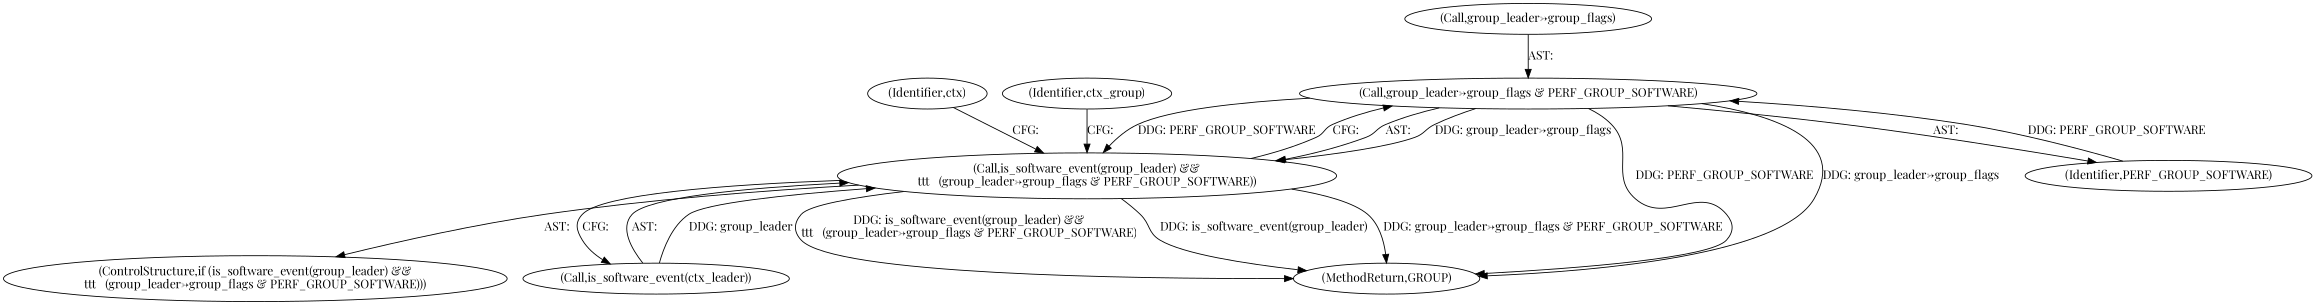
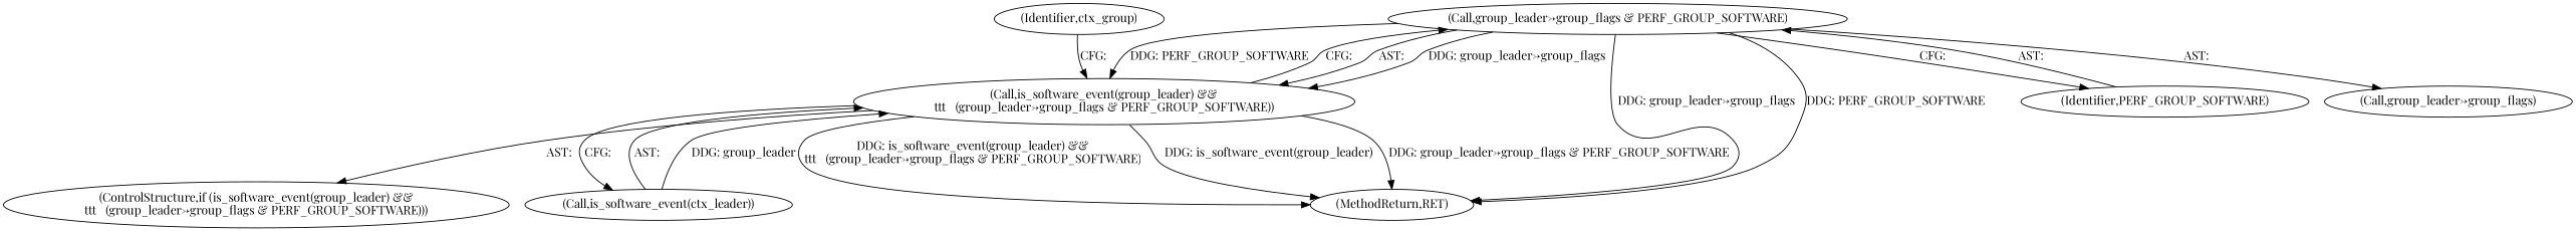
  digraph {
    fontname="Playfair Display"
    node [fontname="Playfair Display"]
    edge [fontname="Playfair Display"]
    n1 [label="(Call,group_leader->group_flags & PERF_GROUP_SOFTWARE)"]
    n2 [label="(Call,is_software_event(group_leader) &&\n\t\t\t   (group_leader->group_flags & PERF_GROUP_SOFTWARE))"]
-   n3 [label="(MethodReturn,GROUP)"]
+   n3 [label="(MethodReturn,RET)"]
    n4 [label="(Identifier,PERF_GROUP_SOFTWARE)"]
    n5 [label="(ControlStructure,if (is_software_event(group_leader) &&\n\t\t\t   (group_leader->group_flags & PERF_GROUP_SOFTWARE)))"]
    n6 [label="(Call,is_software_event(ctx_leader))"]
-   n7 [label="(Identifier,ctx)"]
    n8 [label="(Call,group_leader->group_flags)"]
    n9 [label="(Identifier,ctx_group)"]
    n1 -> n2 [label="AST: "]
    n1 -> n2 [label="DDG: group_leader->group_flags"]
    n1 -> n2 [label="DDG: PERF_GROUP_SOFTWARE"]
    n1 -> n3 [label="DDG: PERF_GROUP_SOFTWARE"]
    n1 -> n3 [label="DDG: group_leader->group_flags"]
-   n1 -> n4 [label="AST: "]
+   n1 -> n4 [label="CFG: "]
    n2 -> n1 [label="CFG: "]
    n2 -> n3 [label="DDG: is_software_event(group_leader)"]
    n2 -> n3 [label="DDG: group_leader->group_flags & PERF_GROUP_SOFTWARE"]
    n2 -> n3 [label="DDG: is_software_event(group_leader) &&\n\t\t\t   (group_leader->group_flags & PERF_GROUP_SOFTWARE)"]
    n2 -> n5 [label="AST: "]
    n2 -> n6 [label="CFG: "]
-   n4 -> n1 [label="DDG: PERF_GROUP_SOFTWARE"]
+   n4 -> n1 [label="AST: "]
    n6 -> n2 [label="AST: "]
    n6 -> n2 [label="DDG: group_leader"]
-   n7 -> n2 [label="CFG: "]
-   n8 -> n1 [label="AST: "]
+   n1 -> n8 [label="AST: "]
    n9 -> n2 [label="CFG: "]
  }
